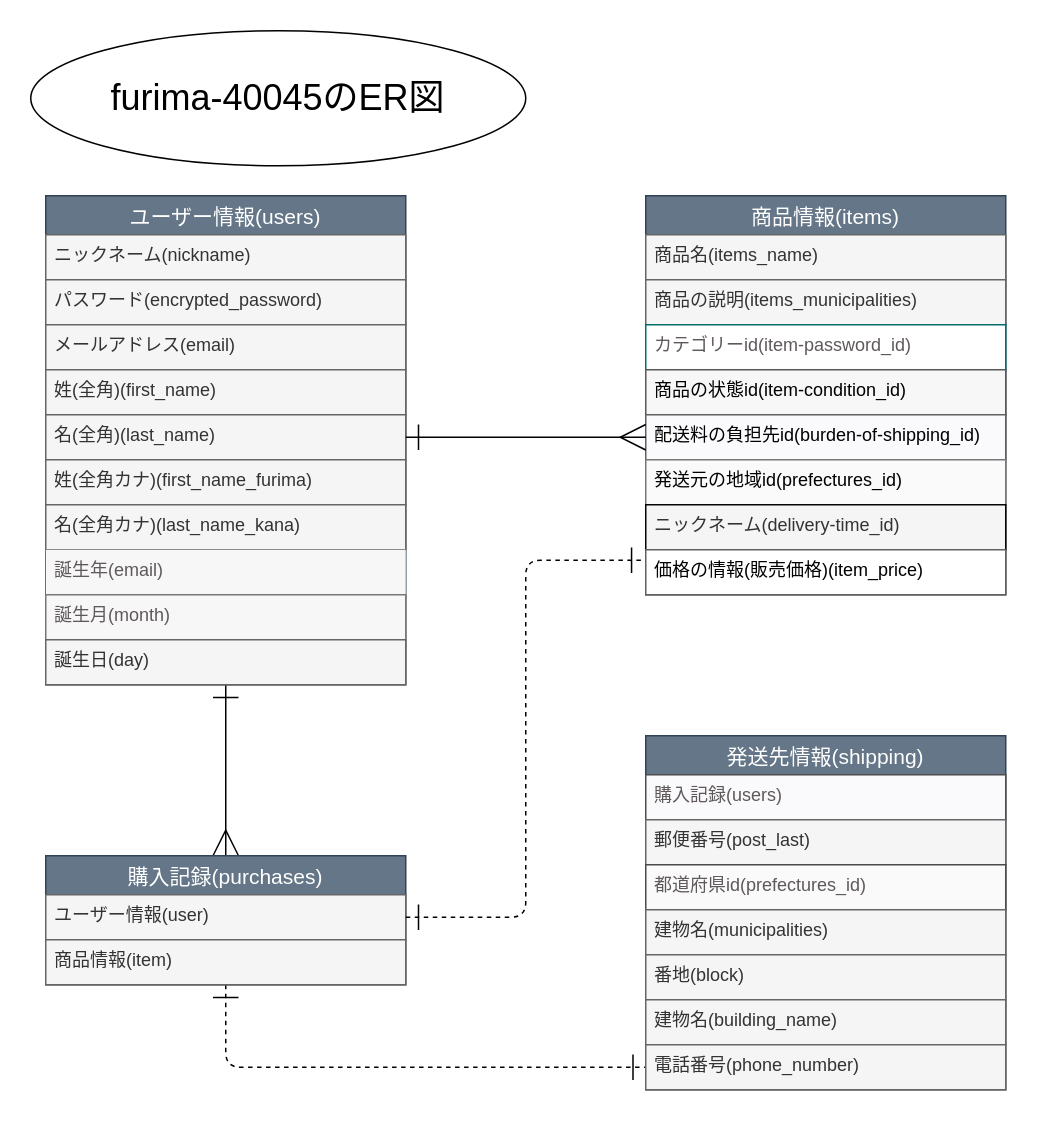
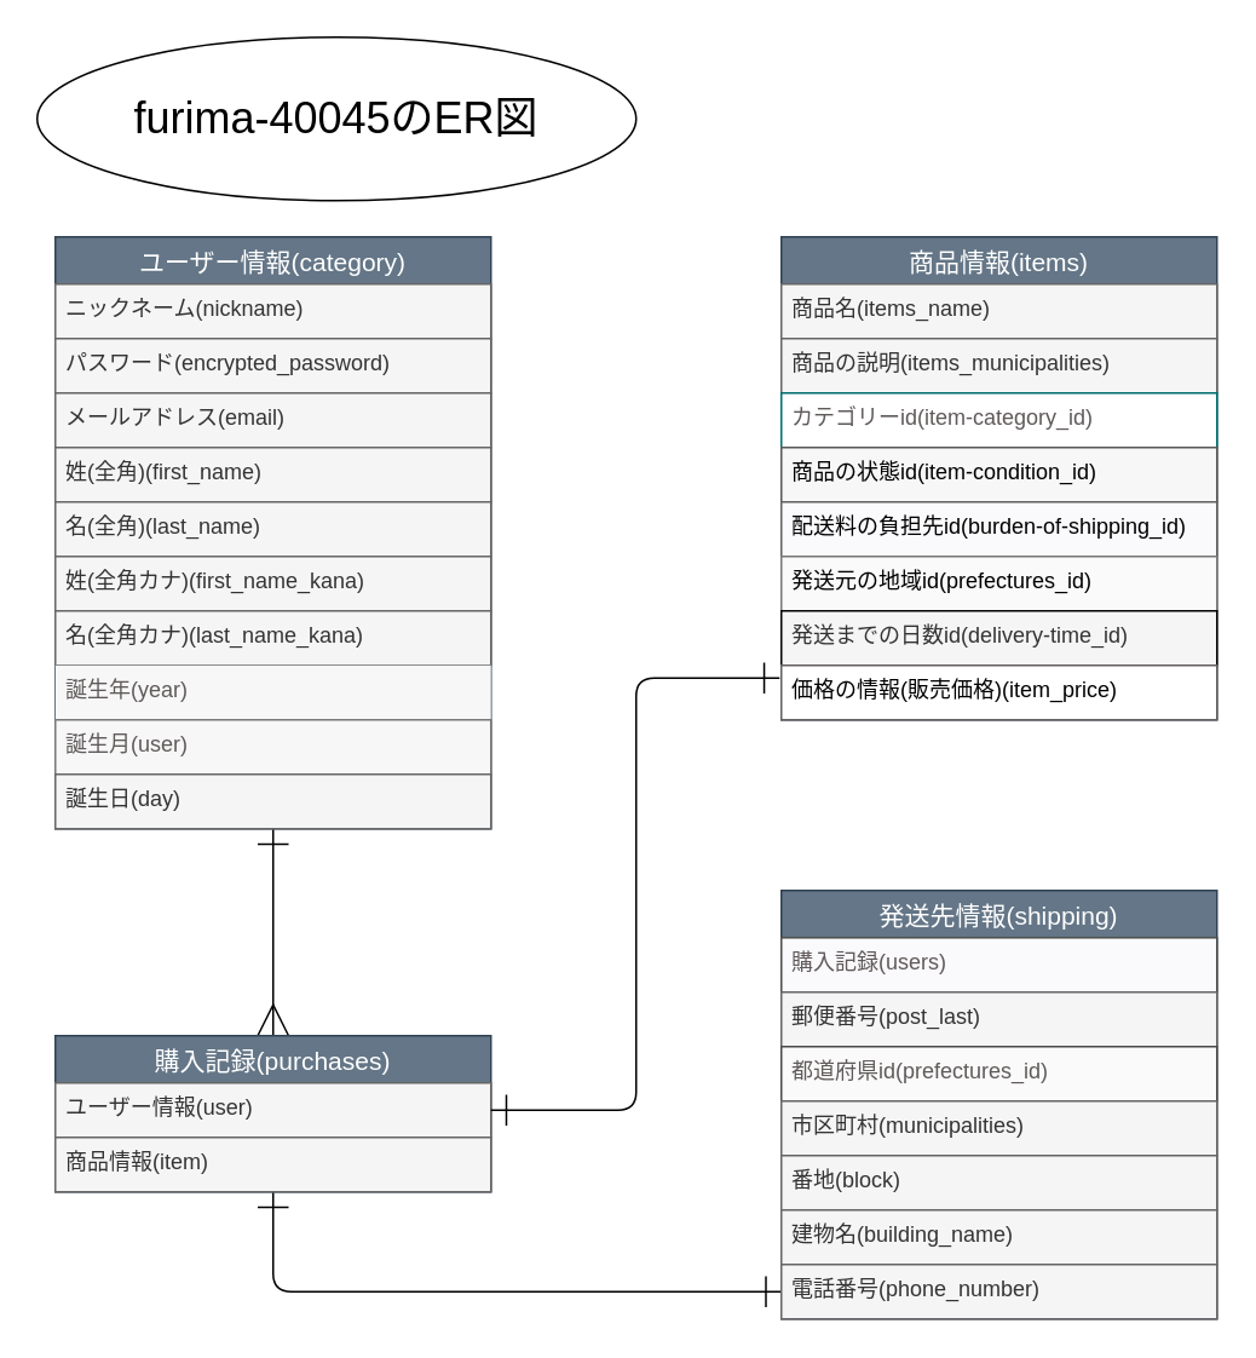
  <mxCell id="0" />
  <mxCell id="1" parent="0" />
  <mxCell id="2" value="&lt;font style=&quot;font-size: 24px;&quot;&gt;furima-40045のER図&lt;/font&gt;" style="ellipse;whiteSpace=wrap;html=1;align=center;fillColor=none;fontColor=#000000;" parent="1" vertex="1"><mxGeometry x="20" y="20" width="330" height="90" as="geometry" /></mxCell>
  <mxCell id="3" style="edgeStyle=orthogonalEdgeStyle;html=1;entryX=0.5;entryY=0;entryDx=0;entryDy=0;strokeColor=#000000;strokeWidth=1;fontSize=12;fontColor=#5f5959;startArrow=ERone;startFill=0;endArrow=ERmany;endFill=0;startSize=15;endSize=15;" edge="1" parent="1" source="4" target="25"><mxGeometry relative="1" as="geometry" /></mxCell>
- <mxCell id="4" value="ユーザー情報(users)" style="swimlane;fontStyle=0;childLayout=stackLayout;horizontal=1;startSize=26;horizontalStack=0;resizeParent=1;resizeParentMax=0;resizeLast=0;collapsible=1;marginBottom=0;align=center;fontSize=14;fillColor=#647687;fontColor=#ffffff;strokeColor=#314354;" vertex="1" parent="1"><mxGeometry x="30" y="130" width="240" height="326" as="geometry"><mxRectangle x="40" y="120" width="60" height="30" as="alternateBounds" /></mxGeometry></mxCell>
+ <mxCell id="4" value="ユーザー情報(category)" style="swimlane;fontStyle=0;childLayout=stackLayout;horizontal=1;startSize=26;horizontalStack=0;resizeParent=1;resizeParentMax=0;resizeLast=0;collapsible=1;marginBottom=0;align=center;fontSize=14;fillColor=#647687;fontColor=#ffffff;strokeColor=#314354;" vertex="1" parent="1"><mxGeometry x="30" y="130" width="240" height="326" as="geometry"><mxRectangle x="40" y="120" width="60" height="30" as="alternateBounds" /></mxGeometry></mxCell>
  <mxCell id="5" value="ニックネーム(nickname)" style="text;strokeColor=#666666;fillColor=#f5f5f5;spacingLeft=4;spacingRight=4;overflow=hidden;rotatable=0;points=[[0,0.5],[1,0.5]];portConstraint=eastwest;fontSize=12;fontColor=#333333;" vertex="1" parent="4"><mxGeometry y="26" width="240" height="30" as="geometry" /></mxCell>
  <mxCell id="6" value="パスワード(encrypted_password)" style="text;strokeColor=#666666;fillColor=#f5f5f5;spacingLeft=4;spacingRight=4;overflow=hidden;rotatable=0;points=[[0,0.5],[1,0.5]];portConstraint=eastwest;fontSize=12;fontColor=#333333;" vertex="1" parent="4"><mxGeometry y="56" width="240" height="30" as="geometry" /></mxCell>
  <mxCell id="7" value="メールアドレス(email)" style="text;strokeColor=#666666;fillColor=#f5f5f5;spacingLeft=4;spacingRight=4;overflow=hidden;rotatable=0;points=[[0,0.5],[1,0.5]];portConstraint=eastwest;fontSize=12;fontColor=#333333;" vertex="1" parent="4"><mxGeometry y="86" width="240" height="30" as="geometry" /></mxCell>
  <mxCell id="8" value="姓(全角)(first_name)" style="text;strokeColor=#666666;fillColor=#f5f5f5;spacingLeft=4;spacingRight=4;overflow=hidden;rotatable=0;points=[[0,0.5],[1,0.5]];portConstraint=eastwest;fontSize=12;fontColor=#333333;" vertex="1" parent="4"><mxGeometry y="116" width="240" height="30" as="geometry" /></mxCell>
  <mxCell id="9" value="名(全角)(last_name)" style="text;strokeColor=#666666;fillColor=#f5f5f5;spacingLeft=4;spacingRight=4;overflow=hidden;rotatable=0;points=[[0,0.5],[1,0.5]];portConstraint=eastwest;fontSize=12;fontColor=#333333;" vertex="1" parent="4"><mxGeometry y="146" width="240" height="30" as="geometry" /></mxCell>
- <mxCell id="10" value="姓(全角カナ)(first_name_furima)" style="text;strokeColor=#666666;fillColor=#f5f5f5;spacingLeft=4;spacingRight=4;overflow=hidden;rotatable=0;points=[[0,0.5],[1,0.5]];portConstraint=eastwest;fontSize=12;fontColor=#333333;" vertex="1" parent="4"><mxGeometry y="176" width="240" height="30" as="geometry" /></mxCell>
+ <mxCell id="10" value="姓(全角カナ)(first_name_kana)" style="text;strokeColor=#666666;fillColor=#f5f5f5;spacingLeft=4;spacingRight=4;overflow=hidden;rotatable=0;points=[[0,0.5],[1,0.5]];portConstraint=eastwest;fontSize=12;fontColor=#333333;" vertex="1" parent="4"><mxGeometry y="176" width="240" height="30" as="geometry" /></mxCell>
  <mxCell id="11" value="名(全角カナ)(last_name_kana)" style="text;strokeColor=#666666;fillColor=#f5f5f5;spacingLeft=4;spacingRight=4;overflow=hidden;rotatable=0;points=[[0,0.5],[1,0.5]];portConstraint=eastwest;fontSize=12;fontColor=#333333;" vertex="1" parent="4"><mxGeometry y="206" width="240" height="30" as="geometry" /></mxCell>
- <mxCell id="12" value="誕生年(email)" style="text;strokeColor=none;fillColor=#f7f7f7;spacingLeft=4;spacingRight=4;overflow=hidden;rotatable=0;points=[[0,0.5],[1,0.5]];portConstraint=eastwest;fontSize=12;fontColor=#5f5959;" vertex="1" parent="4"><mxGeometry y="236" width="240" height="30" as="geometry" /></mxCell>
- <mxCell id="13" value="誕生月(month)" style="text;strokeColor=#787878;fillColor=#f7f7f7;spacingLeft=4;spacingRight=4;overflow=hidden;rotatable=0;points=[[0,0.5],[1,0.5]];portConstraint=eastwest;fontSize=12;fontColor=#5f5959;" vertex="1" parent="4"><mxGeometry y="266" width="240" height="30" as="geometry" /></mxCell>
+ <mxCell id="12" value="誕生年(year)" style="text;strokeColor=none;fillColor=#f7f7f7;spacingLeft=4;spacingRight=4;overflow=hidden;rotatable=0;points=[[0,0.5],[1,0.5]];portConstraint=eastwest;fontSize=12;fontColor=#5f5959;" vertex="1" parent="4"><mxGeometry y="236" width="240" height="30" as="geometry" /></mxCell>
+ <mxCell id="13" value="誕生月(user)" style="text;strokeColor=#787878;fillColor=#f7f7f7;spacingLeft=4;spacingRight=4;overflow=hidden;rotatable=0;points=[[0,0.5],[1,0.5]];portConstraint=eastwest;fontSize=12;fontColor=#5f5959;" vertex="1" parent="4"><mxGeometry y="266" width="240" height="30" as="geometry" /></mxCell>
  <mxCell id="14" value="誕生日(day)" style="text;strokeColor=#666666;fillColor=#f5f5f5;spacingLeft=4;spacingRight=4;overflow=hidden;rotatable=0;points=[[0,0.5],[1,0.5]];portConstraint=eastwest;fontSize=12;fontColor=#333333;" vertex="1" parent="4"><mxGeometry y="296" width="240" height="30" as="geometry" /></mxCell>
  <mxCell id="15" value="商品情報(items)" style="swimlane;fontStyle=0;childLayout=stackLayout;horizontal=1;startSize=26;horizontalStack=0;resizeParent=1;resizeParentMax=0;resizeLast=0;collapsible=1;marginBottom=0;align=center;fontSize=14;strokeColor=#314354;fillColor=#647687;fontColor=#ffffff;" vertex="1" parent="1"><mxGeometry x="430" y="130" width="240" height="266" as="geometry" /></mxCell>
  <mxCell id="16" value="商品名(items_name)" style="text;strokeColor=#666666;fillColor=#f5f5f5;spacingLeft=4;spacingRight=4;overflow=hidden;rotatable=0;points=[[0,0.5],[1,0.5]];portConstraint=eastwest;fontSize=12;fontColor=#333333;" vertex="1" parent="15"><mxGeometry y="26" width="240" height="30" as="geometry" /></mxCell>
  <mxCell id="17" value="商品の説明(items_municipalities)" style="text;strokeColor=#666666;fillColor=#f5f5f5;spacingLeft=4;spacingRight=4;overflow=hidden;rotatable=0;points=[[0,0.5],[1,0.5]];portConstraint=eastwest;fontSize=12;fontColor=#333333;" vertex="1" parent="15"><mxGeometry y="56" width="240" height="30" as="geometry" /></mxCell>
- <mxCell id="18" value="カテゴリーid(item-password_id) " style="text;strokeColor=#016e6e;fillColor=#FFFFFF;spacingLeft=4;spacingRight=4;overflow=hidden;rotatable=0;points=[[0,0.5],[1,0.5]];portConstraint=eastwest;fontSize=12;fontColor=#5f5959;" vertex="1" parent="15"><mxGeometry y="86" width="240" height="30" as="geometry" /></mxCell>
+ <mxCell id="18" value="カテゴリーid(item-category_id) " style="text;strokeColor=#016e6e;fillColor=#FFFFFF;spacingLeft=4;spacingRight=4;overflow=hidden;rotatable=0;points=[[0,0.5],[1,0.5]];portConstraint=eastwest;fontSize=12;fontColor=#5f5959;" vertex="1" parent="15"><mxGeometry y="86" width="240" height="30" as="geometry" /></mxCell>
  <mxCell id="19" value="商品の状態id(item-condition_id) " style="text;strokeColor=#595959;fillColor=#f7f7f7;spacingLeft=4;spacingRight=4;overflow=hidden;rotatable=0;points=[[0,0.5],[1,0.5]];portConstraint=eastwest;fontSize=12;fontColor=#000000;" vertex="1" parent="15"><mxGeometry y="116" width="240" height="30" as="geometry" /></mxCell>
  <mxCell id="20" value="配送料の負担先id(burden-of-shipping_id)" style="text;strokeColor=#616161;fillColor=#faf9fb;spacingLeft=4;spacingRight=4;overflow=hidden;rotatable=0;points=[[0,0.5],[1,0.5]];portConstraint=eastwest;fontSize=12;fontColor=#000000;" vertex="1" parent="15"><mxGeometry y="146" width="240" height="30" as="geometry" /></mxCell>
  <mxCell id="21" value="発送元の地域id(prefectures_id)" style="text;strokeColor=#787878;fillColor=#fafafa;spacingLeft=4;spacingRight=4;overflow=hidden;rotatable=0;points=[[0,0.5],[1,0.5]];portConstraint=eastwest;fontSize=12;fontColor=#000000;" vertex="1" parent="15"><mxGeometry y="176" width="240" height="30" as="geometry" /></mxCell>
- <mxCell id="22" value="ニックネーム(delivery-time_id)" style="text;strokeColor=#050505;fillColor=#f5f5f5;spacingLeft=4;spacingRight=4;overflow=hidden;rotatable=0;points=[[0,0.5],[1,0.5]];portConstraint=eastwest;fontSize=12;fontColor=#333333;" vertex="1" parent="15"><mxGeometry y="206" width="240" height="30" as="geometry" /></mxCell>
+ <mxCell id="22" value="発送までの日数id(delivery-time_id)" style="text;strokeColor=#050505;fillColor=#f5f5f5;spacingLeft=4;spacingRight=4;overflow=hidden;rotatable=0;points=[[0,0.5],[1,0.5]];portConstraint=eastwest;fontSize=12;fontColor=#333333;" vertex="1" parent="15"><mxGeometry y="206" width="240" height="30" as="geometry" /></mxCell>
  <mxCell id="23" value="価格の情報(販売価格)(item_price)" style="text;strokeColor=#635f5f;fillColor=#ffffff;spacingLeft=4;spacingRight=4;overflow=hidden;rotatable=0;points=[[0,0.5],[1,0.5]];portConstraint=eastwest;fontSize=12;fontColor=#000000;" vertex="1" parent="15"><mxGeometry y="236" width="240" height="30" as="geometry" /></mxCell>
- <mxCell id="24" style="edgeStyle=orthogonalEdgeStyle;html=1;entryX=0;entryY=0.5;entryDx=0;entryDy=0;strokeColor=#000000;strokeWidth=1;fontSize=12;fontColor=#5f5959;startArrow=ERone;startFill=0;endArrow=ERone;endFill=0;startSize=15;endSize=15;dashed=1;" edge="1" parent="1" source="25" target="35"><mxGeometry relative="1" as="geometry" /></mxCell>
+ <mxCell id="24" style="edgeStyle=orthogonalEdgeStyle;html=1;entryX=0;entryY=0.5;entryDx=0;entryDy=0;strokeColor=#000000;strokeWidth=1;fontSize=12;fontColor=#5f5959;startArrow=ERone;startFill=0;endArrow=ERone;endFill=0;startSize=15;endSize=15;" edge="1" parent="1" source="25" target="35"><mxGeometry relative="1" as="geometry" /></mxCell>
  <mxCell id="25" value="購入記録(purchases)" style="swimlane;fontStyle=0;childLayout=stackLayout;horizontal=1;startSize=26;horizontalStack=0;resizeParent=1;resizeParentMax=0;resizeLast=0;collapsible=1;marginBottom=0;align=center;fontSize=14;strokeColor=#314354;fillColor=#647687;fontColor=#ffffff;" vertex="1" parent="1"><mxGeometry x="30" y="570" width="240" height="86" as="geometry" /></mxCell>
  <mxCell id="26" value="ユーザー情報(user)" style="text;strokeColor=#666666;fillColor=#f5f5f5;spacingLeft=4;spacingRight=4;overflow=hidden;rotatable=0;points=[[0,0.5],[1,0.5]];portConstraint=eastwest;fontSize=12;fontColor=#333333;" vertex="1" parent="25"><mxGeometry y="26" width="240" height="30" as="geometry" /></mxCell>
  <mxCell id="27" value="商品情報(item)" style="text;strokeColor=#666666;fillColor=#f5f5f5;spacingLeft=4;spacingRight=4;overflow=hidden;rotatable=0;points=[[0,0.5],[1,0.5]];portConstraint=eastwest;fontSize=12;fontColor=#333333;" vertex="1" parent="25"><mxGeometry y="56" width="240" height="30" as="geometry" /></mxCell>
  <mxCell id="28" value="発送先情報(shipping)" style="swimlane;fontStyle=0;childLayout=stackLayout;horizontal=1;startSize=26;horizontalStack=0;resizeParent=1;resizeParentMax=0;resizeLast=0;collapsible=1;marginBottom=0;align=center;fontSize=14;strokeColor=#314354;fillColor=#647687;fontColor=#ffffff;" vertex="1" parent="1"><mxGeometry x="430" y="490" width="240" height="236" as="geometry" /></mxCell>
  <mxCell id="29" value="購入記録(users)" style="text;strokeColor=#4d4d4d;fillColor=#faf9fb;spacingLeft=4;spacingRight=4;overflow=hidden;rotatable=0;points=[[0,0.5],[1,0.5]];portConstraint=eastwest;fontSize=12;fontColor=#5f5959;" vertex="1" parent="28"><mxGeometry y="26" width="240" height="30" as="geometry" /></mxCell>
  <mxCell id="30" value="郵便番号(post_last)" style="text;strokeColor=#666666;fillColor=#f5f5f5;spacingLeft=4;spacingRight=4;overflow=hidden;rotatable=0;points=[[0,0.5],[1,0.5]];portConstraint=eastwest;fontSize=12;fontColor=#333333;" vertex="1" parent="28"><mxGeometry y="56" width="240" height="30" as="geometry" /></mxCell>
  <mxCell id="31" value="都道府県id(prefectures_id)&#10;" style="text;strokeColor=#4b4949;fillColor=#fafafa;spacingLeft=4;spacingRight=4;overflow=hidden;rotatable=0;points=[[0,0.5],[1,0.5]];portConstraint=eastwest;fontSize=12;fontColor=#5f5959;" vertex="1" parent="28"><mxGeometry y="86" width="240" height="30" as="geometry" /></mxCell>
- <mxCell id="32" value="建物名(municipalities)" style="text;strokeColor=#666666;fillColor=#f5f5f5;spacingLeft=4;spacingRight=4;overflow=hidden;rotatable=0;points=[[0,0.5],[1,0.5]];portConstraint=eastwest;fontSize=12;fontColor=#333333;" vertex="1" parent="28"><mxGeometry y="116" width="240" height="30" as="geometry" /></mxCell>
+ <mxCell id="32" value="市区町村(municipalities)" style="text;strokeColor=#666666;fillColor=#f5f5f5;spacingLeft=4;spacingRight=4;overflow=hidden;rotatable=0;points=[[0,0.5],[1,0.5]];portConstraint=eastwest;fontSize=12;fontColor=#333333;" vertex="1" parent="28"><mxGeometry y="116" width="240" height="30" as="geometry" /></mxCell>
  <mxCell id="33" value="番地(block)" style="text;strokeColor=#666666;fillColor=#f5f5f5;spacingLeft=4;spacingRight=4;overflow=hidden;rotatable=0;points=[[0,0.5],[1,0.5]];portConstraint=eastwest;fontSize=12;fontColor=#333333;" vertex="1" parent="28"><mxGeometry y="146" width="240" height="30" as="geometry" /></mxCell>
  <mxCell id="34" value="建物名(building_name)" style="text;strokeColor=#666666;fillColor=#f5f5f5;spacingLeft=4;spacingRight=4;overflow=hidden;rotatable=0;points=[[0,0.5],[1,0.5]];portConstraint=eastwest;fontSize=12;fontColor=#333333;" vertex="1" parent="28"><mxGeometry y="176" width="240" height="30" as="geometry" /></mxCell>
  <mxCell id="35" value="電話番号(phone_number)" style="text;strokeColor=#666666;fillColor=#f5f5f5;spacingLeft=4;spacingRight=4;overflow=hidden;rotatable=0;points=[[0,0.5],[1,0.5]];portConstraint=eastwest;fontSize=12;fontColor=#333333;" vertex="1" parent="28"><mxGeometry y="206" width="240" height="30" as="geometry" /></mxCell>
- <mxCell id="36" style="edgeStyle=orthogonalEdgeStyle;html=1;entryX=0;entryY=0.5;entryDx=0;entryDy=0;strokeColor=#000000;strokeWidth=1;fontSize=12;fontColor=#5f5959;startArrow=ERone;startFill=0;endArrow=ERmany;endFill=0;startSize=15;endSize=15;" edge="1" parent="1" source="9" target="20"><mxGeometry relative="1" as="geometry" /></mxCell>
- <mxCell id="37" style="edgeStyle=orthogonalEdgeStyle;html=1;entryX=-0.004;entryY=0.233;entryDx=0;entryDy=0;entryPerimeter=0;strokeColor=#000000;strokeWidth=1;fontSize=12;fontColor=#5f5959;startArrow=ERone;startFill=0;endArrow=ERone;endFill=0;startSize=15;endSize=15;dashed=1;" edge="1" parent="1" source="26" target="23"><mxGeometry relative="1" as="geometry" /></mxCell>
+ <mxCell id="37" style="edgeStyle=orthogonalEdgeStyle;html=1;entryX=-0.004;entryY=0.233;entryDx=0;entryDy=0;entryPerimeter=0;strokeColor=#000000;strokeWidth=1;fontSize=12;fontColor=#5f5959;startArrow=ERone;startFill=0;endArrow=ERone;endFill=0;startSize=15;endSize=15;" edge="1" parent="1" source="26" target="23"><mxGeometry relative="1" as="geometry" /></mxCell>
